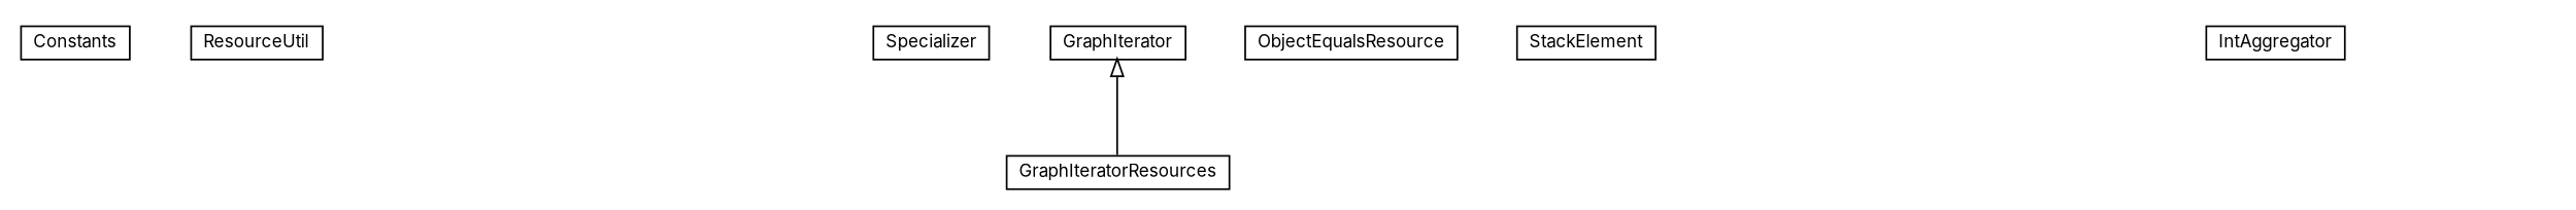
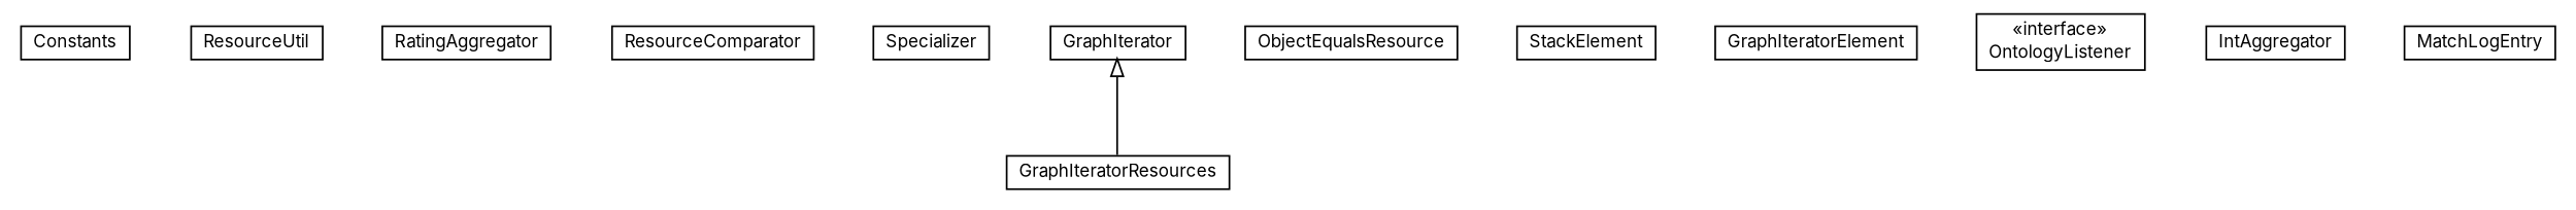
  digraph {
    nodesep=0.25
    ranksep=0.5
    fontname=Inter
    node [fontcolor=black fontname=Inter fontsize=10.0 shape=plaintext]
    n1 [label=<<table title="org.universAAL.middleware.util.Constants" border="0" cellborder="1" cellspacing="0" cellpadding="2" port="p" href="./Constants.html"> 		<tr><td><table border="0" cellspacing="0" cellpadding="1"> <tr><td align="center" balign="center"> Constants </td></tr> 		</table></td></tr> 		</table>>]
    n2 [label=<<table title="org.universAAL.middleware.util.ResourceUtil" border="0" cellborder="1" cellspacing="0" cellpadding="2" port="p" href="./ResourceUtil.html"> 		<tr><td><table border="0" cellspacing="0" cellpadding="1"> <tr><td align="center" balign="center"> ResourceUtil </td></tr> 		</table></td></tr> 		</table>>]
+   n3 [label=<<table title="org.universAAL.middleware.util.RatingAggregator" border="0" cellborder="1" cellspacing="0" cellpadding="2" port="p" href="./RatingAggregator.html"> 		<tr><td><table border="0" cellspacing="0" cellpadding="1"> <tr><td align="center" balign="center"> RatingAggregator </td></tr> 		</table></td></tr> 		</table>>]
+   n4 [label=<<table title="org.universAAL.middleware.util.ResourceComparator" border="0" cellborder="1" cellspacing="0" cellpadding="2" port="p" href="./ResourceComparator.html"> 		<tr><td><table border="0" cellspacing="0" cellpadding="1"> <tr><td align="center" balign="center"> ResourceComparator </td></tr> 		</table></td></tr> 		</table>>]
    n5 [label=<<table title="org.universAAL.middleware.util.Specializer" border="0" cellborder="1" cellspacing="0" cellpadding="2" port="p" href="./Specializer.html"> 		<tr><td><table border="0" cellspacing="0" cellpadding="1"> <tr><td align="center" balign="center"> Specializer </td></tr> 		</table></td></tr> 		</table>>]
    n6 [label=<<table title="org.universAAL.middleware.util.GraphIterator" border="0" cellborder="1" cellspacing="0" cellpadding="2" port="p" href="./GraphIterator.html"> 		<tr><td><table border="0" cellspacing="0" cellpadding="1"> <tr><td align="center" balign="center"> GraphIterator </td></tr> 		</table></td></tr> 		</table>>]
    n7 [label=<<table title="org.universAAL.middleware.util.GraphIterator.GraphIteratorResources" border="0" cellborder="1" cellspacing="0" cellpadding="2" port="p" href="./GraphIterator.GraphIteratorResources.html"> 		<tr><td><table border="0" cellspacing="0" cellpadding="1"> <tr><td align="center" balign="center"> GraphIteratorResources </td></tr> 		</table></td></tr> 		</table>>]
    n8 [label=<<table title="org.universAAL.middleware.util.GraphIterator.ObjectEqualsResource" border="0" cellborder="1" cellspacing="0" cellpadding="2" port="p" href="./GraphIterator.ObjectEqualsResource.html"> 		<tr><td><table border="0" cellspacing="0" cellpadding="1"> <tr><td align="center" balign="center"> ObjectEqualsResource </td></tr> 		</table></td></tr> 		</table>>]
    n9 [label=<<table title="org.universAAL.middleware.util.GraphIterator.StackElement" border="0" cellborder="1" cellspacing="0" cellpadding="2" port="p" href="./GraphIterator.StackElement.html"> 		<tr><td><table border="0" cellspacing="0" cellpadding="1"> <tr><td align="center" balign="center"> StackElement </td></tr> 		</table></td></tr> 		</table>>]
+   n10 [label=<<table title="org.universAAL.middleware.util.GraphIteratorElement" border="0" cellborder="1" cellspacing="0" cellpadding="2" port="p" href="./GraphIteratorElement.html"> 		<tr><td><table border="0" cellspacing="0" cellpadding="1"> <tr><td align="center" balign="center"> GraphIteratorElement </td></tr> 		</table></td></tr> 		</table>>]
+   n11 [label=<<table title="org.universAAL.middleware.util.OntologyListener" border="0" cellborder="1" cellspacing="0" cellpadding="2" port="p" href="./OntologyListener.html"> 		<tr><td><table border="0" cellspacing="0" cellpadding="1"> <tr><td align="center" balign="center"> &#171;interface&#187; </td></tr> <tr><td align="center" balign="center"> OntologyListener </td></tr> 		</table></td></tr> 		</table>>]
    n12 [label=<<table title="org.universAAL.middleware.util.IntAggregator" border="0" cellborder="1" cellspacing="0" cellpadding="2" port="p" href="./IntAggregator.html"> 		<tr><td><table border="0" cellspacing="0" cellpadding="1"> <tr><td align="center" balign="center"> IntAggregator </td></tr> 		</table></td></tr> 		</table>>]
+   n13 [label=<<table title="org.universAAL.middleware.util.MatchLogEntry" border="0" cellborder="1" cellspacing="0" cellpadding="2" port="p" href="./MatchLogEntry.html"> 		<tr><td><table border="0" cellspacing="0" cellpadding="1"> <tr><td align="center" balign="center"> MatchLogEntry </td></tr> 		</table></td></tr> 		</table>>]
    n6 -> n7 [arrowtail=empty dir=back fontname=Inter fontsize=10 headport=p labelfontname=Helvetica labelfontsize=10 tailport=p]
  }
